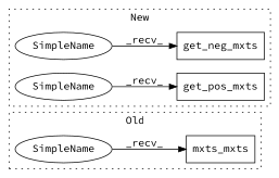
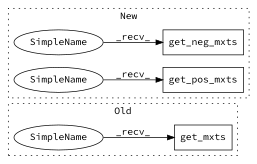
  digraph {
    rankdir=LR
    fontname="Source Code Pro"
    node [a=32 l=4 shape=box fontname="Source Code Pro"]
    edge [fontname="Source Code Pro"]
-   n1 [l=10 label=mxts_mxts s=24647]
+   n1 [l=10 label=get_mxts s=24647]
    n2 [a=42 label=SimpleName s=24642 shape=ellipse]
    n3 [l=14 label=get_pos_mxts s=21946]
    n4 [l=14 label=get_neg_mxts s=22063]
    n5 [a=42 label=SimpleName s=22058 shape=ellipse]
    n6 [a=42 label=SimpleName s=21941 shape=ellipse]
    subgraph cluster_1 {
      label=Old
      style=dotted
      n1
      n2
    }
    subgraph cluster_2 {
      label=New
      style=dotted
      n3
      n4
      n5
      n6
    }
    n2 -> n1 [label=_recv_]
    n5 -> n4 [label=_recv_]
    n6 -> n3 [label=_recv_]
  }
